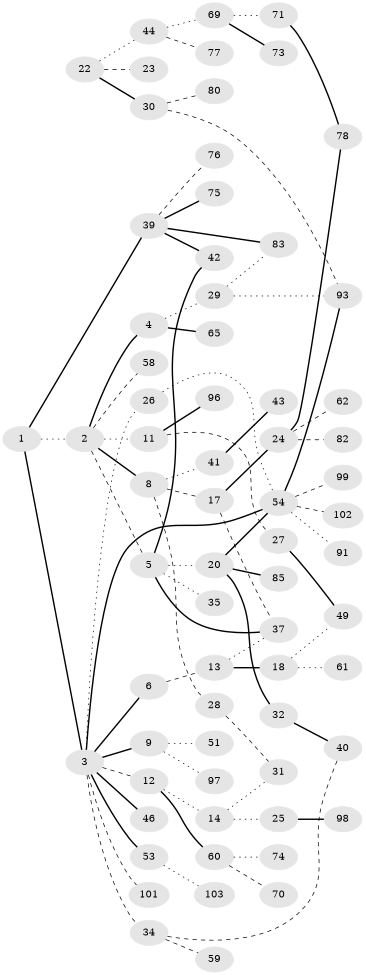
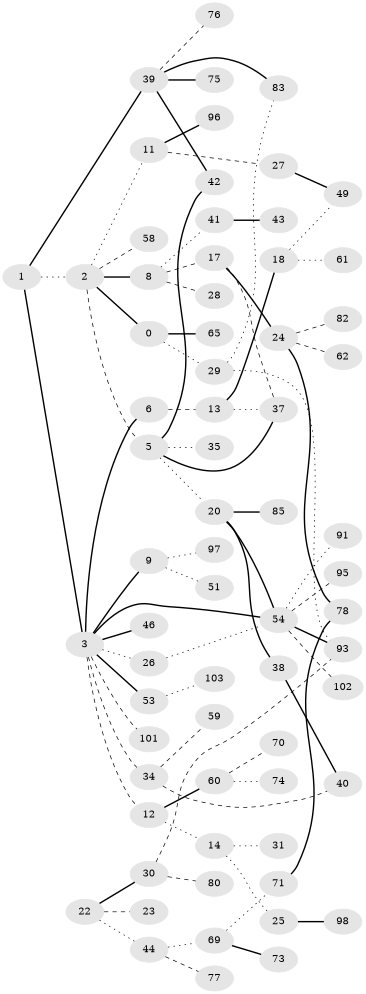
  graph {
    rankdir=LR
    node [color=gray90 style=filled]
    edge [style=bold]
    1 [super="+16"]
    2 [super="+45"]
    3 [super="+7"]
    39 [super="+72"]
-   4 [super="+10"]
+   4 [super="+10" label=0]
    5 [super="+33"]
    8 [super="+15"]
    11 [super="+67"]
    58
    6
    9 [super="+20"]
    12
    26 [super="+66"]
    34 [super="+55"]
    46
    53
    54 [super="+87"]
    101
    42
    83 [super="+90"]
    75 [super="+92"]
    76
    29 [super="+89"]
    65
    n25 [label=20 super="+47"]
    35 [super="+86"]
    37 [super="+68"]
    17 [super="+36"]
    28 [super="+95"]
    41 [super="+94"]
    27
    96
    13
    51
    97
    14 [super="+48"]
    60 [super="+63"]
    40 [super="+56"]
    59
    103
    93
    91
-   99
+   99 [label=95]
    102
-   38 [label=32]
+   38
    85
    18 [super="+19"]
    24 [super="+32"]
    31
    43 [super="+84"]
    22 [super="+81"]
    23
    30 [super="+50"]
    44 [super="+52"]
    49 [super="+57"]
    25 [super="+64"]
    70
    74
    61
    98
    62
    78 [super="+79"]
    82
    80
    69 [super="+100"]
    77 [super="+88"]
    71
    73
    1 -- 2 [style=dotted]
    1 -- 3
    1 -- 39
    2 -- 4
    2 -- 5 [style=dashed]
    2 -- 8
    2 -- 11 [style=dotted]
    2 -- 58 [style=dashed]
    3 -- 6
    3 -- 9
    3 -- 12 [style=dashed]
    3 -- 26 [style=dotted]
    3 -- 34 [style=dashed]
    3 -- 46
    3 -- 53
    3 -- 54
    3 -- 101 [style=dashed]
    39 -- 42
    39 -- 83
    39 -- 75
    39 -- 76 [style=dashed]
    4 -- 29 [style=dotted]
    4 -- 65
    5 -- 42
    5 -- n25 [style=dotted]
    5 -- 35 [style=dotted]
    5 -- 37
    8 -- 17 [style=dashed]
    8 -- 28 [style=dashed]
    8 -- 41 [style=dotted]
    11 -- 27 [style=dashed]
    11 -- 96
    6 -- 13 [style=dashed]
    9 -- 51 [style=dotted]
    9 -- 97 [style=dotted]
    12 -- 14 [style=dotted]
    12 -- 60
    26 -- 54 [style=dotted]
    34 -- 40 [style=dashed]
    34 -- 59 [style=dashed]
    53 -- 103 [style=dotted]
    54 -- 93
    54 -- 91 [style=dotted]
    54 -- 99 [style=dashed]
    54 -- 102 [style=dashed]
    29 -- 83 [style=dotted]
    29 -- 93 [style=dotted]
    n25 -- 54
    n25 -- 38
    n25 -- 85
    17 -- 37 [style=dashed]
    17 -- 24
-   28 -- 31 [style=dashed]
    41 -- 43
    27 -- 49
    13 -- 37 [style=dotted]
    13 -- 18
    14 -- 31 [style=dotted]
    14 -- 25 [style=dotted]
    60 -- 70 [style=dashed]
    60 -- 74 [style=dotted]
    38 -- 40
    18 -- 49 [style=dotted]
    18 -- 61 [style=dotted]
    24 -- 62 [style=dashed]
    24 -- 78
    24 -- 82 [style=dashed]
    22 -- 23 [style=dashed]
    22 -- 30
    22 -- 44 [style=dotted]
    30 -- 93 [style=dashed]
    30 -- 80 [style=dashed]
    44 -- 69 [style=dotted]
    44 -- 77 [style=dashed]
    25 -- 98
    69 -- 71 [style=dotted]
    69 -- 73
    71 -- 78
  }
